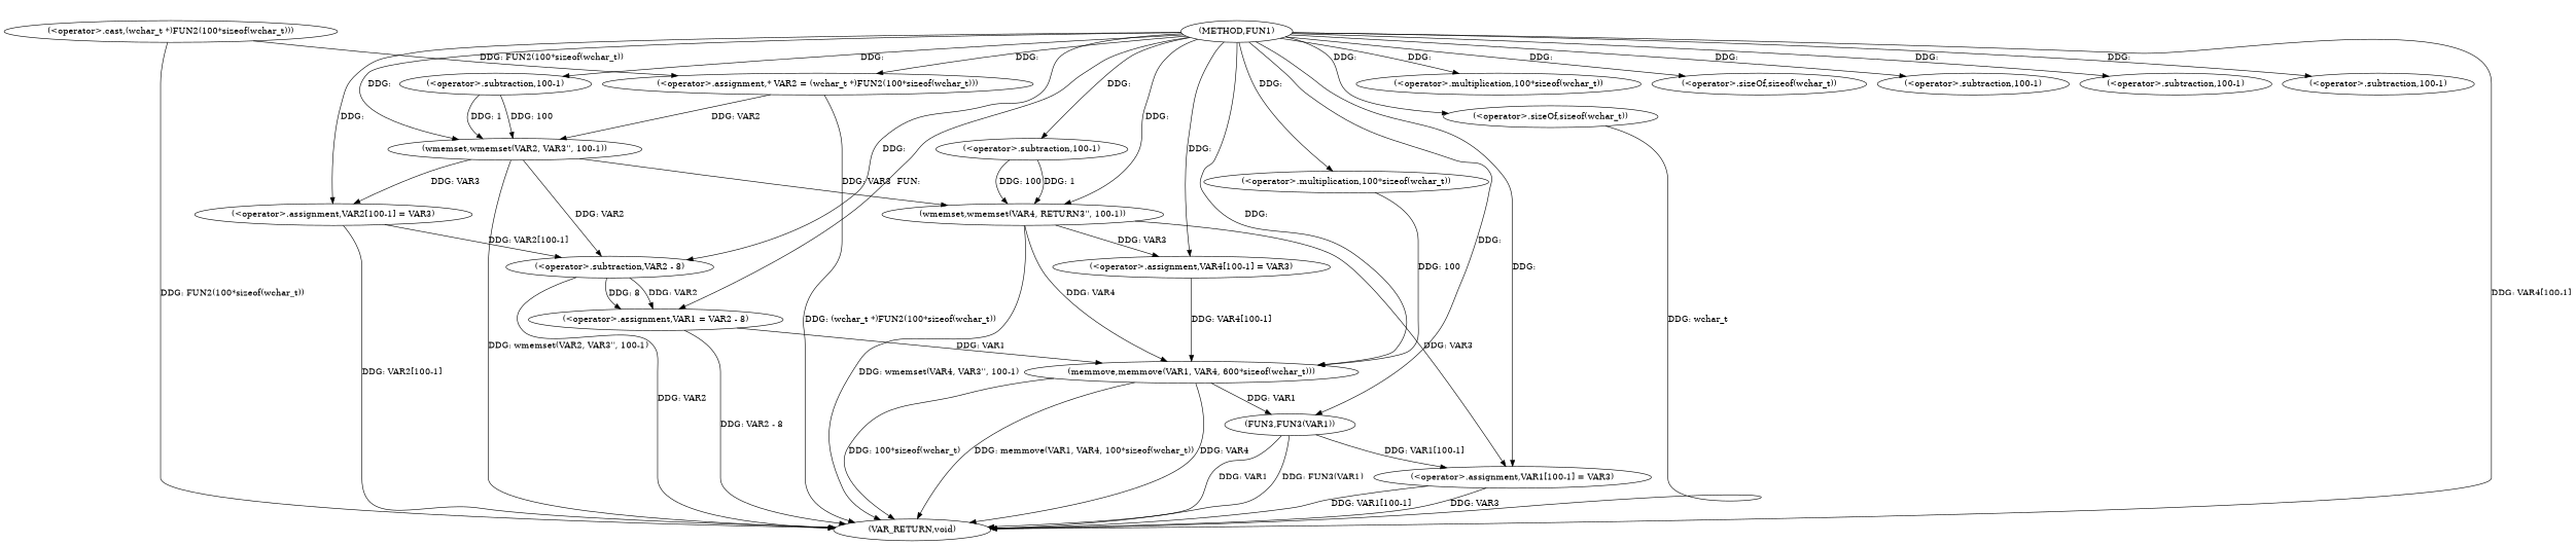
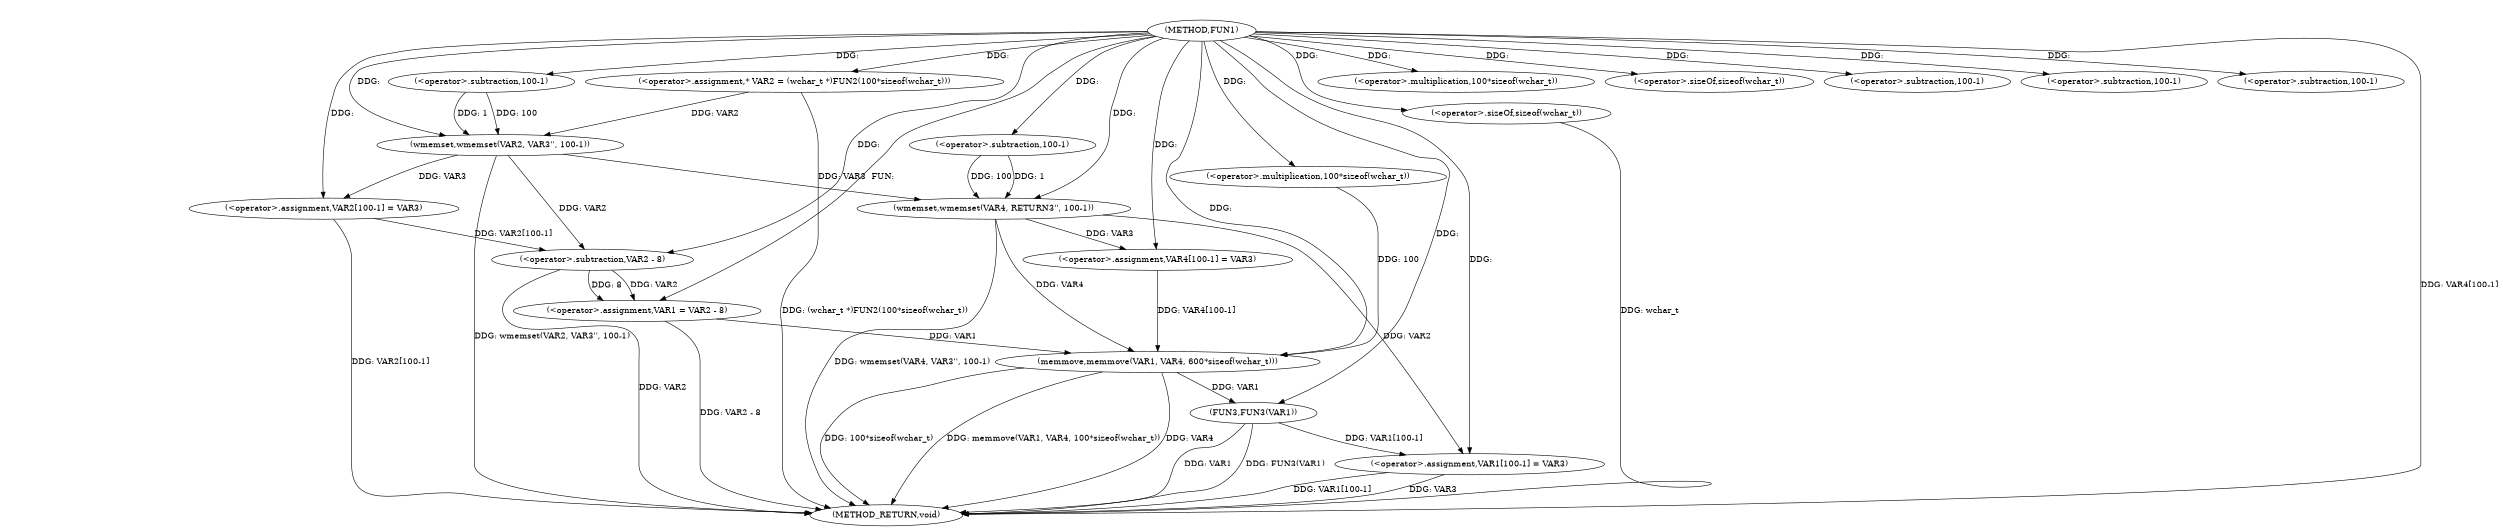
  digraph {
    n1 [label="(METHOD,FUN1)"]
    n2 [label="(<operator>.assignment,* VAR2 = (wchar_t *)FUN2(100*sizeof(wchar_t)))"]
    n3 [label="(<operator>.multiplication,100*sizeof(wchar_t))"]
    n4 [label="(<operator>.sizeOf,sizeof(wchar_t))"]
    n5 [label="(wmemset,wmemset(VAR2, VAR3'', 100-1))"]
    n6 [label="(<operator>.subtraction,100-1)"]
    n7 [label="(<operator>.assignment,VAR2[100-1] = VAR3)"]
    n8 [label="(<operator>.subtraction,100-1)"]
    n9 [label="(<operator>.assignment,VAR1 = VAR2 - 8)"]
    n10 [label="(<operator>.subtraction,VAR2 - 8)"]
    n11 [label="(wmemset,wmemset(VAR4, RETURN3'', 100-1))"]
    n12 [label="(<operator>.subtraction,100-1)"]
    n13 [label="(<operator>.assignment,VAR4[100-1] = VAR3)"]
    n14 [label="(<operator>.subtraction,100-1)"]
    n15 [label="(memmove,memmove(VAR1, VAR4, 600*sizeof(wchar_t)))"]
    n16 [label="(<operator>.multiplication,100*sizeof(wchar_t))"]
    n17 [label="(<operator>.sizeOf,sizeof(wchar_t))"]
    n18 [label="(<operator>.assignment,VAR1[100-1] = VAR3)"]
    n19 [label="(<operator>.subtraction,100-1)"]
    n20 [label="(FUN3,FUN3(VAR1))"]
-   n21 [label="(VAR_RETURN,void)"]
-   n22 [label="(<operator>.cast,(wchar_t *)FUN2(100*sizeof(wchar_t)))"]
+   n21 [label="(METHOD_RETURN,void)"]
    n1 -> n2 [label="DDG: "]
    n1 -> n3 [label="DDG: "]
    n1 -> n4 [label="DDG: "]
    n1 -> n5 [label="DDG: "]
    n1 -> n6 [label="DDG: "]
    n1 -> n7 [label="DDG: "]
    n1 -> n8 [label="DDG: "]
    n1 -> n9 [label="FUN: "]
    n1 -> n10 [label="DDG: "]
    n1 -> n11 [label="DDG: "]
    n1 -> n12 [label="DDG: "]
    n1 -> n13 [label="DDG: "]
    n1 -> n14 [label="DDG: "]
    n1 -> n15 [label="DDG: "]
    n1 -> n16 [label="DDG: "]
    n1 -> n17 [label="DDG: "]
    n1 -> n18 [label="DDG: "]
    n1 -> n19 [label="DDG: "]
    n1 -> n20 [label="DDG: "]
    n1 -> n21 [label="DDG: VAR4[100-1]"]
    n2 -> n5 [label="DDG: VAR2"]
    n2 -> n21 [label="DDG: (wchar_t *)FUN2(100*sizeof(wchar_t))"]
    n5 -> n7 [label="DDG: VAR3"]
    n5 -> n10 [label="DDG: VAR2"]
    n5 -> n11 [label="DDG: VAR3"]
    n5 -> n21 [label="DDG: wmemset(VAR2, VAR3'', 100-1)"]
    n6 -> n5 [label="DDG: 100"]
    n6 -> n5 [label="DDG: 1"]
    n7 -> n10 [label="DDG: VAR2[100-1]"]
    n7 -> n21 [label="DDG: VAR2[100-1]"]
    n9 -> n15 [label="DDG: VAR1"]
    n9 -> n21 [label="DDG: VAR2 - 8"]
    n10 -> n9 [label="DDG: VAR2"]
    n10 -> n9 [label="DDG: 8"]
    n10 -> n21 [label="DDG: VAR2"]
    n11 -> n13 [label="DDG: VAR3"]
    n11 -> n15 [label="DDG: VAR4"]
-   n11 -> n18 [label="DDG: VAR3"]
+   n11 -> n18 [label="DDG: VAR2"]
    n11 -> n21 [label="DDG: wmemset(VAR4, VAR3'', 100-1)"]
    n12 -> n11 [label="DDG: 100"]
    n12 -> n11 [label="DDG: 1"]
    n13 -> n15 [label="DDG: VAR4[100-1]"]
    n15 -> n20 [label="DDG: VAR1"]
    n15 -> n21 [label="DDG: 100*sizeof(wchar_t)"]
    n15 -> n21 [label="DDG: memmove(VAR1, VAR4, 100*sizeof(wchar_t))"]
    n15 -> n21 [label="DDG: VAR4"]
    n16 -> n15 [label="DDG: 100"]
    n17 -> n21 [label="DDG: wchar_t"]
    n18 -> n21 [label="DDG: VAR3"]
    n18 -> n21 [label="DDG: VAR1[100-1]"]
    n20 -> n18 [label="DDG: VAR1[100-1]"]
    n20 -> n21 [label="DDG: VAR1"]
    n20 -> n21 [label="DDG: FUN3(VAR1)"]
-   n22 -> n2 [label="DDG: FUN2(100*sizeof(wchar_t))"]
-   n22 -> n21 [label="DDG: FUN2(100*sizeof(wchar_t))"]
  }
